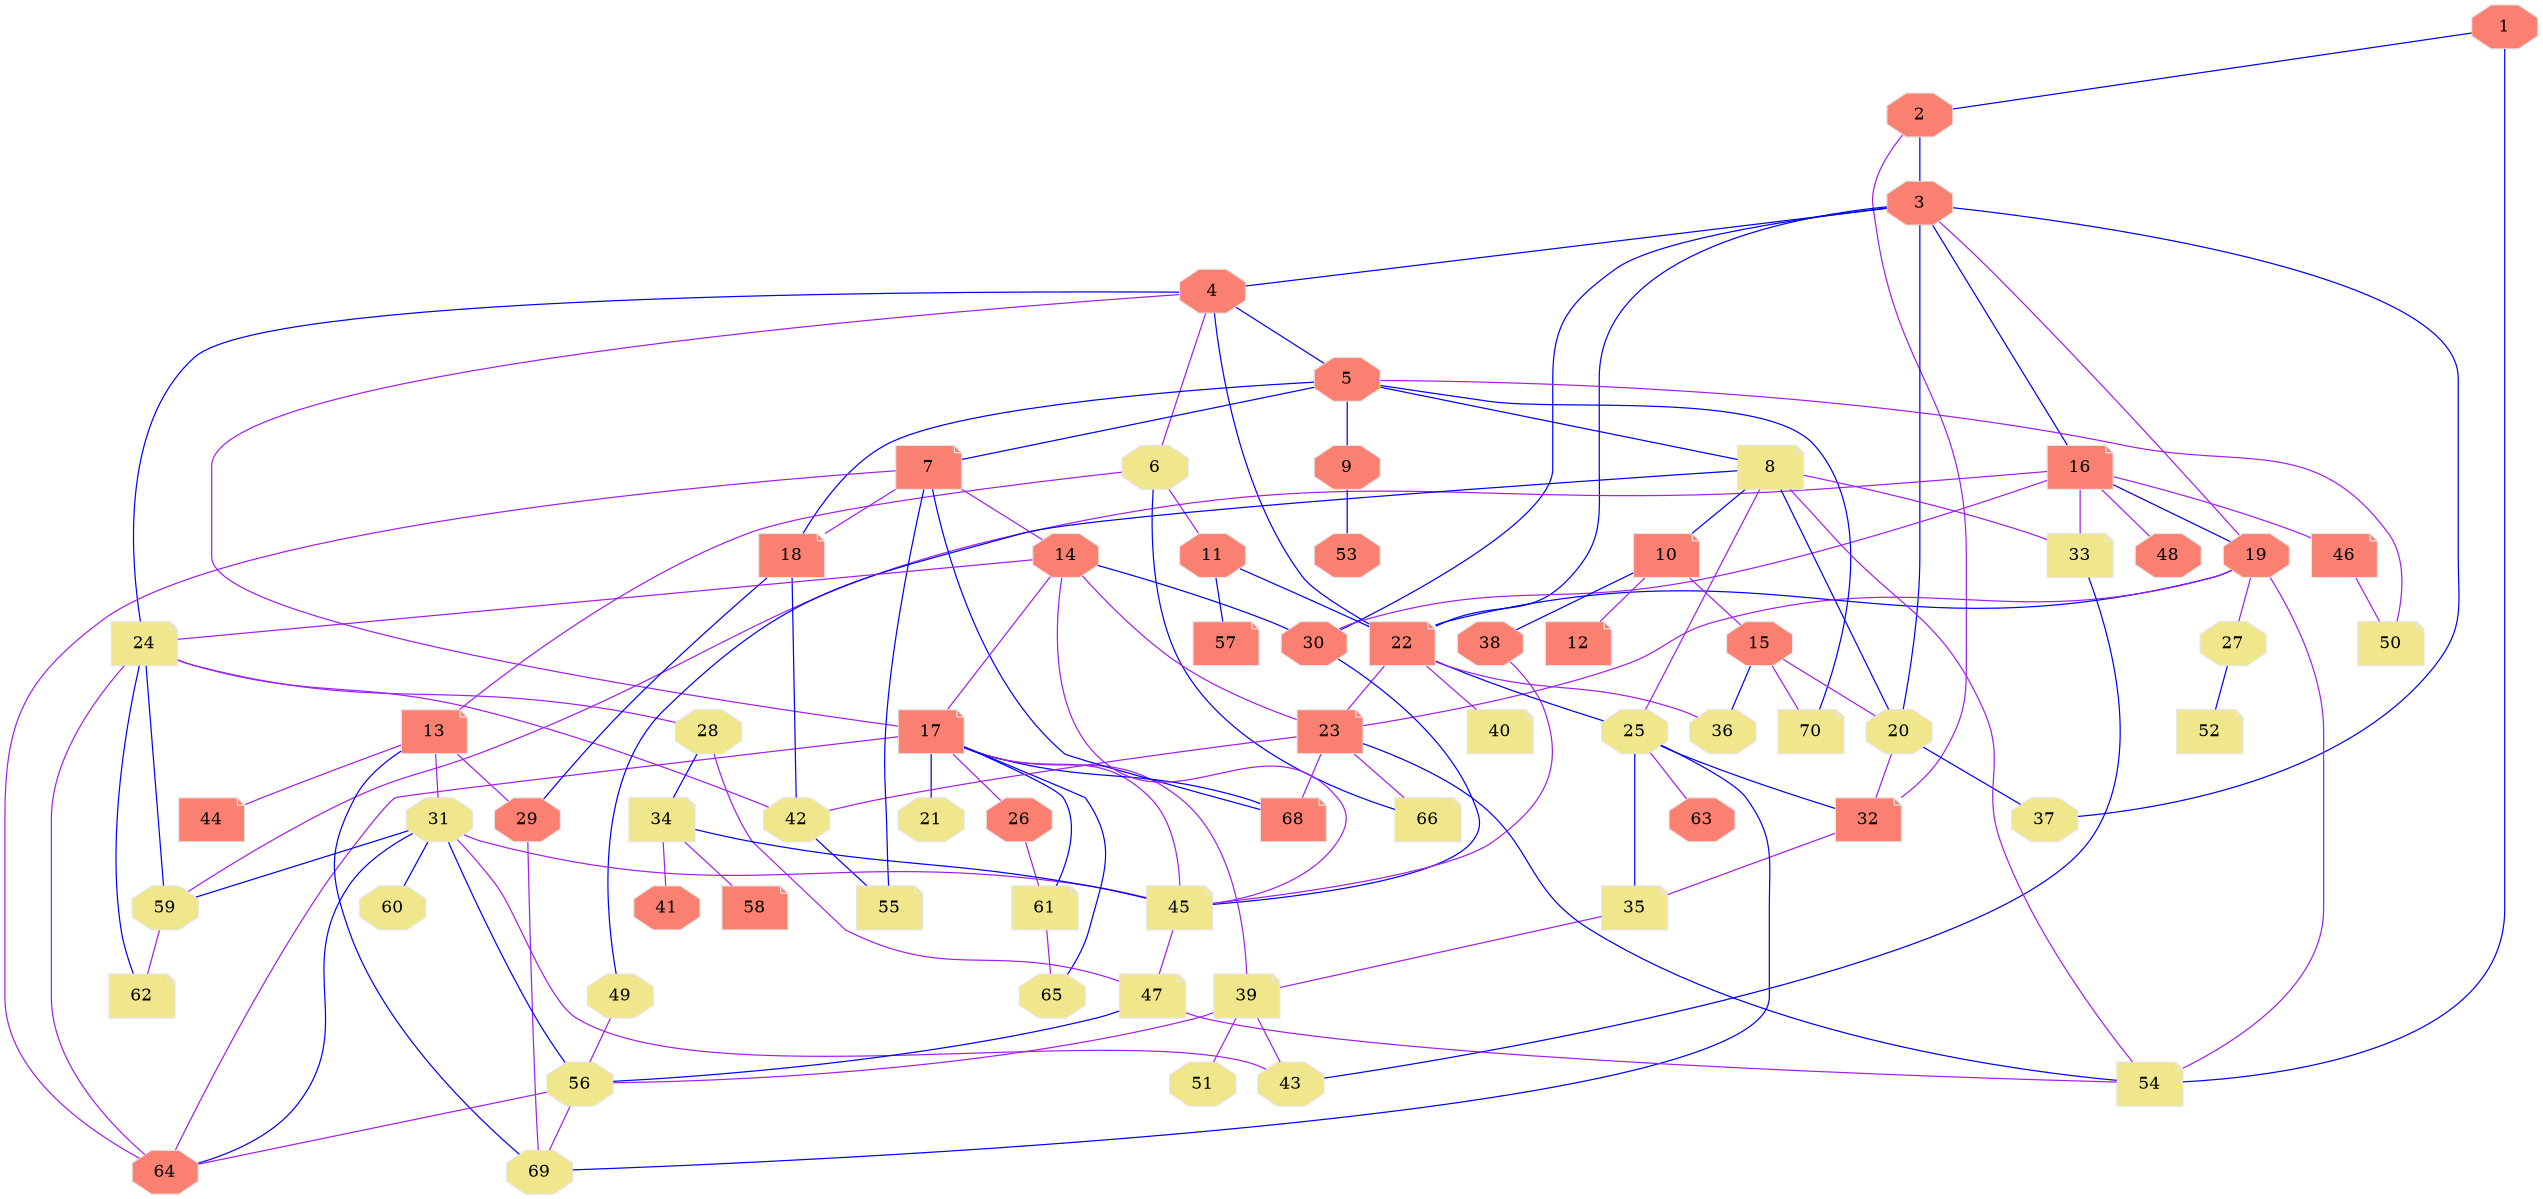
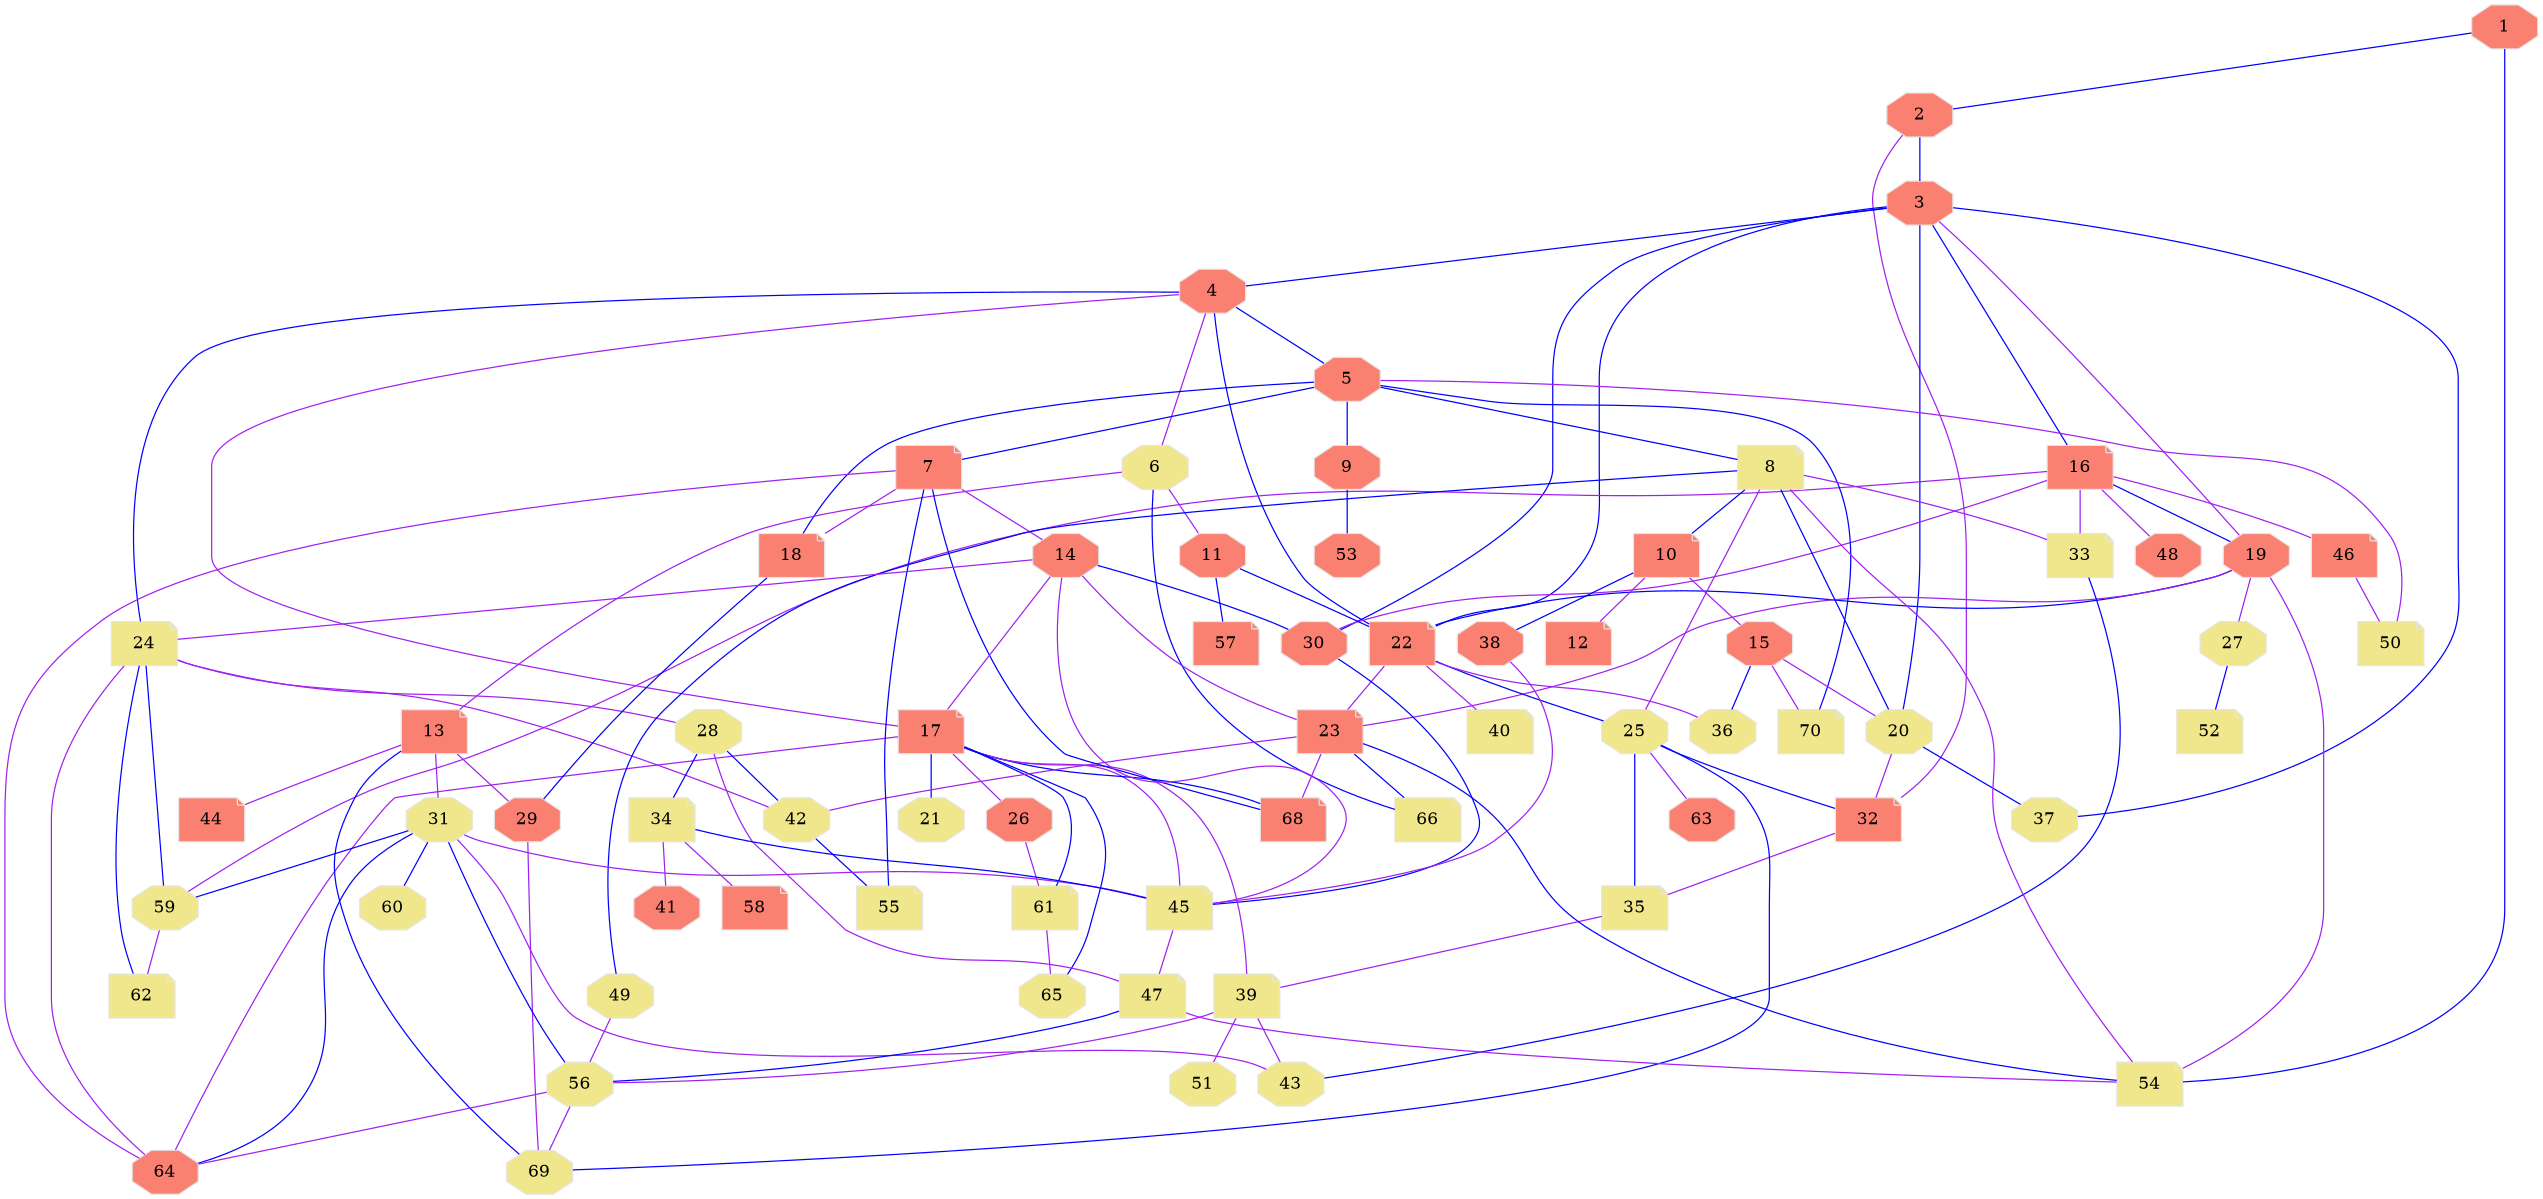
  graph {
    node [color=gray90 fillcolor=khaki shape=octagon style=filled]
    edge [color=purple weight=1.0]
    1 [fillcolor=salmon]
    2 [fillcolor=salmon]
    54 [shape=note]
    3 [fillcolor=salmon]
    32 [fillcolor=salmon shape=note]
    4 [fillcolor=salmon]
    16 [fillcolor=salmon shape=note]
    19 [fillcolor=salmon]
    20
    22 [fillcolor=salmon shape=note]
    30 [fillcolor=salmon]
    37
    35 [shape=note]
    5 [fillcolor=salmon]
    6
    17 [fillcolor=salmon shape=note]
    24 [shape=note]
    33 [shape=note]
    46 [fillcolor=salmon shape=note]
    48 [fillcolor=salmon]
    59
    23 [fillcolor=salmon shape=note]
    27
    25
    36
    40 [shape=note]
    45 [shape=note]
    7 [fillcolor=salmon shape=note]
    8 [shape=note]
    9 [fillcolor=salmon]
    18 [fillcolor=salmon shape=note]
    50 [shape=note]
    70 [shape=note]
    11 [fillcolor=salmon]
    13 [fillcolor=salmon shape=note]
    66 [shape=note]
    64 [fillcolor=salmon]
    68 [fillcolor=salmon shape=note]
    21
    26 [fillcolor=salmon]
    39 [shape=note]
    61 [shape=note]
    65
    42
    28
    62 [shape=note]
    14 [fillcolor=salmon]
    55 [shape=note]
    10 [fillcolor=salmon shape=note]
    49
    53 [fillcolor=salmon]
    29 [fillcolor=salmon]
    57 [fillcolor=salmon shape=note]
    31
    44 [fillcolor=salmon shape=note]
    69
    12 [fillcolor=salmon shape=note]
    15 [fillcolor=salmon]
    38 [fillcolor=salmon]
    63 [fillcolor=salmon]
    43
    56
    60
    47 [shape=note]
    51
    52 [shape=note]
    34 [shape=note]
    41 [fillcolor=salmon]
    58 [fillcolor=salmon shape=note]
    1 -- 2 [color=blue]
    1 -- 54 [color=blue weight=2.0]
    2 -- 3 [color=blue]
    2 -- 32
    3 -- 4 [color=blue]
    3 -- 16 [color=blue]
    3 -- 19
    3 -- 20 [color=blue]
    3 -- 22 [color=blue]
    3 -- 30 [color=blue]
    3 -- 37 [color=blue]
    32 -- 35
    4 -- 22 [color=blue]
    4 -- 5 [color=blue]
    4 -- 6
    4 -- 17
    4 -- 24 [color=blue]
    16 -- 19 [color=blue]
    16 -- 30
    16 -- 33
    16 -- 46
    16 -- 48
    16 -- 59
    19 -- 54
    19 -- 22 [color=blue]
    19 -- 23
    19 -- 27
    20 -- 32
    20 -- 37 [color=blue]
    22 -- 23
    22 -- 25 [color=blue]
    22 -- 36
    22 -- 40
    30 -- 45 [color=blue]
    35 -- 39
    5 -- 7 [color=blue]
    5 -- 8 [color=blue]
    5 -- 9 [color=blue]
    5 -- 18 [color=blue weight=2.0]
    5 -- 50
    5 -- 70 [color=blue]
    6 -- 11
    6 -- 13
    6 -- 66 [color=blue]
    17 -- 45
    17 -- 64
    17 -- 68 [color=blue]
    17 -- 21 [color=blue weight=4.0]
    17 -- 26
    17 -- 39
    17 -- 61 [color=blue]
    17 -- 65 [color=blue]
    24 -- 59 [color=blue]
    24 -- 64 [weight=2.0]
    24 -- 42
    24 -- 28
    24 -- 62 [color=blue]
    33 -- 43 [color=blue]
    46 -- 50
    59 -- 62
    23 -- 54 [color=blue]
-   23 -- 66
+   23 -- 66 [color=blue]
    23 -- 68
    23 -- 42
    27 -- 52 [color=blue]
    25 -- 32 [color=blue]
    25 -- 35 [color=blue]
    25 -- 69 [color=blue]
    25 -- 63
    45 -- 47
    7 -- 18
    7 -- 64
    7 -- 68 [color=blue]
    7 -- 14
    7 -- 55 [color=blue]
    8 -- 54
    8 -- 20 [color=blue weight=2.0]
    8 -- 33
    8 -- 25
    8 -- 10 [color=blue]
    8 -- 49 [color=blue]
    9 -- 53 [color=blue]
    18 -- 29 [color=blue]
    11 -- 22 [color=blue]
    11 -- 57 [color=blue]
    13 -- 29
    13 -- 31
    13 -- 44
    13 -- 69 [color=blue]
    26 -- 61
    39 -- 43
    39 -- 56
    39 -- 51
    61 -- 65
    42 -- 55 [color=blue]
-   18 -- 42 [color=blue]
+   28 -- 42 [color=blue]
    28 -- 47
    28 -- 34 [color=blue]
    14 -- 30 [color=blue]
    14 -- 17
    14 -- 24
    14 -- 23 [weight=2.0]
    14 -- 45
    10 -- 12
    10 -- 15
    10 -- 38 [color=blue]
    49 -- 56
    29 -- 69
    31 -- 59 [color=blue]
    31 -- 45
    31 -- 64 [color=blue]
    31 -- 43
    31 -- 56 [color=blue]
    31 -- 60 [color=blue]
    15 -- 20
    15 -- 36 [color=blue]
    15 -- 70
    38 -- 45
    56 -- 64
    56 -- 69
    47 -- 54
    47 -- 56 [color=blue]
    34 -- 45 [color=blue]
    34 -- 41
    34 -- 58
  }
